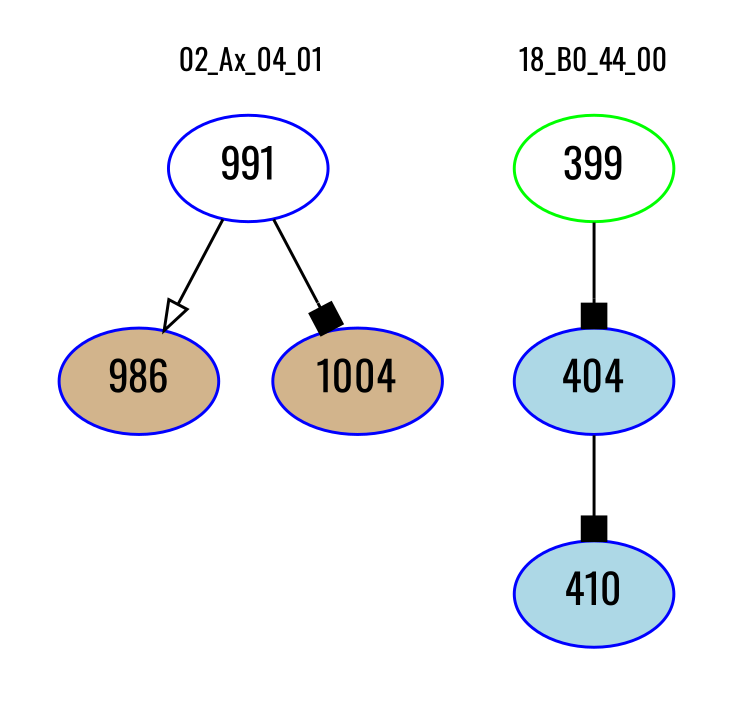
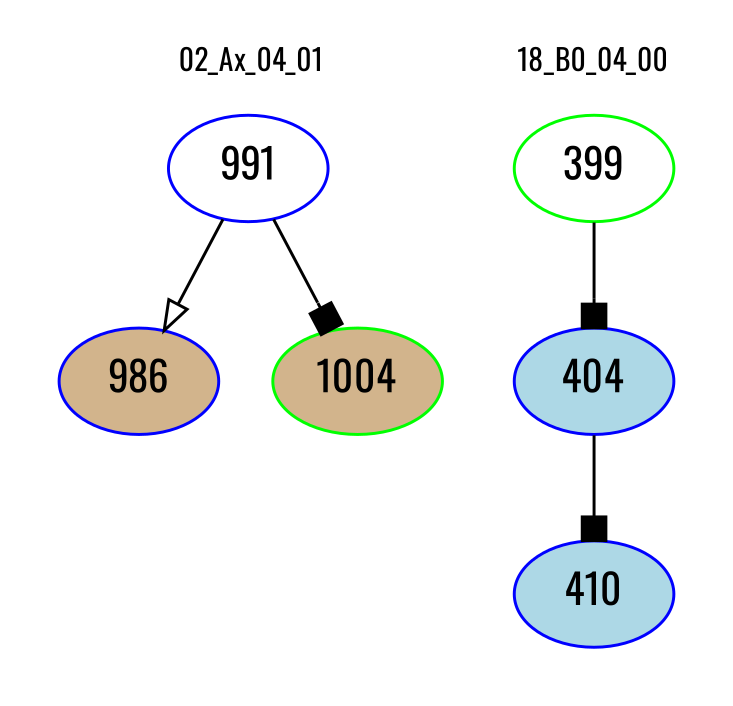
  digraph {
    fontname=Oswald
    node [color=blue fillcolor=white fontname=Oswald style=filled]
    edge [arrowhead=box color=black fontname=Oswald]
    n1 [label=991]
    n2 [fillcolor=tan label=986]
-   n3 [fillcolor=tan label=1004]
+   n3 [color=green fillcolor=tan label=1004]
    n4 [fillcolor=lightblue label=404]
    n5 [color=green label=399]
    n6 [fillcolor=lightblue label=410]
    subgraph cluster_1 {
      color=white
      fontsize=10
      label="02_Ax_04_01"
      n1
      n2
      n3
    }
    subgraph cluster_2 {
      color=white
      fontsize=10
-     label="18_B0_44_00"
+     label="18_B0_04_00"
      n4
      n5
      n6
    }
    n1 -> n2 [arrowhead=onormal]
    n1 -> n3
    n4 -> n6
    n5 -> n4
  }
